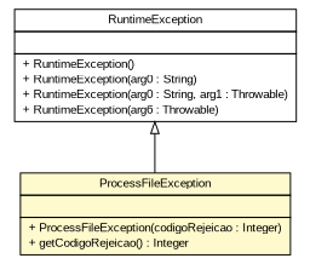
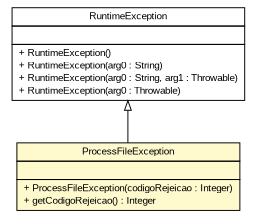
  digraph {
    nodesep=0.25
    ranksep=0.5
    node [fontcolor=black fontname=arial fontsize=10.0 shape=plaintext]
    n1 [label=<<table title="br.gov.to.sefaz.exception.file.ProcessFileException" border="0" cellborder="1" cellspacing="0" cellpadding="2" port="p" bgcolor="lemonChiffon" href="./ProcessFileException.html"> 		<tr><td><table border="0" cellspacing="0" cellpadding="1"> <tr><td align="center" balign="center"> ProcessFileException </td></tr> 		</table></td></tr> 		<tr><td><table border="0" cellspacing="0" cellpadding="1"> <tr><td align="left" balign="left">  </td></tr> 		</table></td></tr> 		<tr><td><table border="0" cellspacing="0" cellpadding="1"> <tr><td align="left" balign="left"> + ProcessFileException(codigoRejeicao : Integer) </td></tr> <tr><td align="left" balign="left"> + getCodigoRejeicao() : Integer </td></tr> 		</table></td></tr> 		</table>>]
-   n2 [label=<<table title="java.lang.RuntimeException" border="0" cellborder="1" cellspacing="0" cellpadding="2" port="p" href="http://java.sun.com/j2se/1.4.2/docs/api/java/lang/RuntimeException.html"> 		<tr><td><table border="0" cellspacing="0" cellpadding="1"> <tr><td align="center" balign="center"> RuntimeException </td></tr> 		</table></td></tr> 		<tr><td><table border="0" cellspacing="0" cellpadding="1"> <tr><td align="left" balign="left">  </td></tr> 		</table></td></tr> 		<tr><td><table border="0" cellspacing="0" cellpadding="1"> <tr><td align="left" balign="left"> + RuntimeException() </td></tr> <tr><td align="left" balign="left"> + RuntimeException(arg0 : String) </td></tr> <tr><td align="left" balign="left"> + RuntimeException(arg0 : String, arg1 : Throwable) </td></tr> <tr><td align="left" balign="left"> + RuntimeException(arg6 : Throwable) </td></tr> 		</table></td></tr> 		</table>>]
+   n2 [label=<<table title="java.lang.RuntimeException" border="0" cellborder="1" cellspacing="0" cellpadding="2" port="p" href="http://java.sun.com/j2se/1.4.2/docs/api/java/lang/RuntimeException.html"> 		<tr><td><table border="0" cellspacing="0" cellpadding="1"> <tr><td align="center" balign="center"> RuntimeException </td></tr> 		</table></td></tr> 		<tr><td><table border="0" cellspacing="0" cellpadding="1"> <tr><td align="left" balign="left">  </td></tr> 		</table></td></tr> 		<tr><td><table border="0" cellspacing="0" cellpadding="1"> <tr><td align="left" balign="left"> + RuntimeException() </td></tr> <tr><td align="left" balign="left"> + RuntimeException(arg0 : String) </td></tr> <tr><td align="left" balign="left"> + RuntimeException(arg0 : String, arg1 : Throwable) </td></tr> <tr><td align="left" balign="left"> + RuntimeException(arg0 : Throwable) </td></tr> 		</table></td></tr> 		</table>>]
    n2 -> n1 [arrowtail=empty dir=back fontname=arial fontsize=10 headport=p labelfontname=arial labelfontsize=10 tailport=p]
  }
